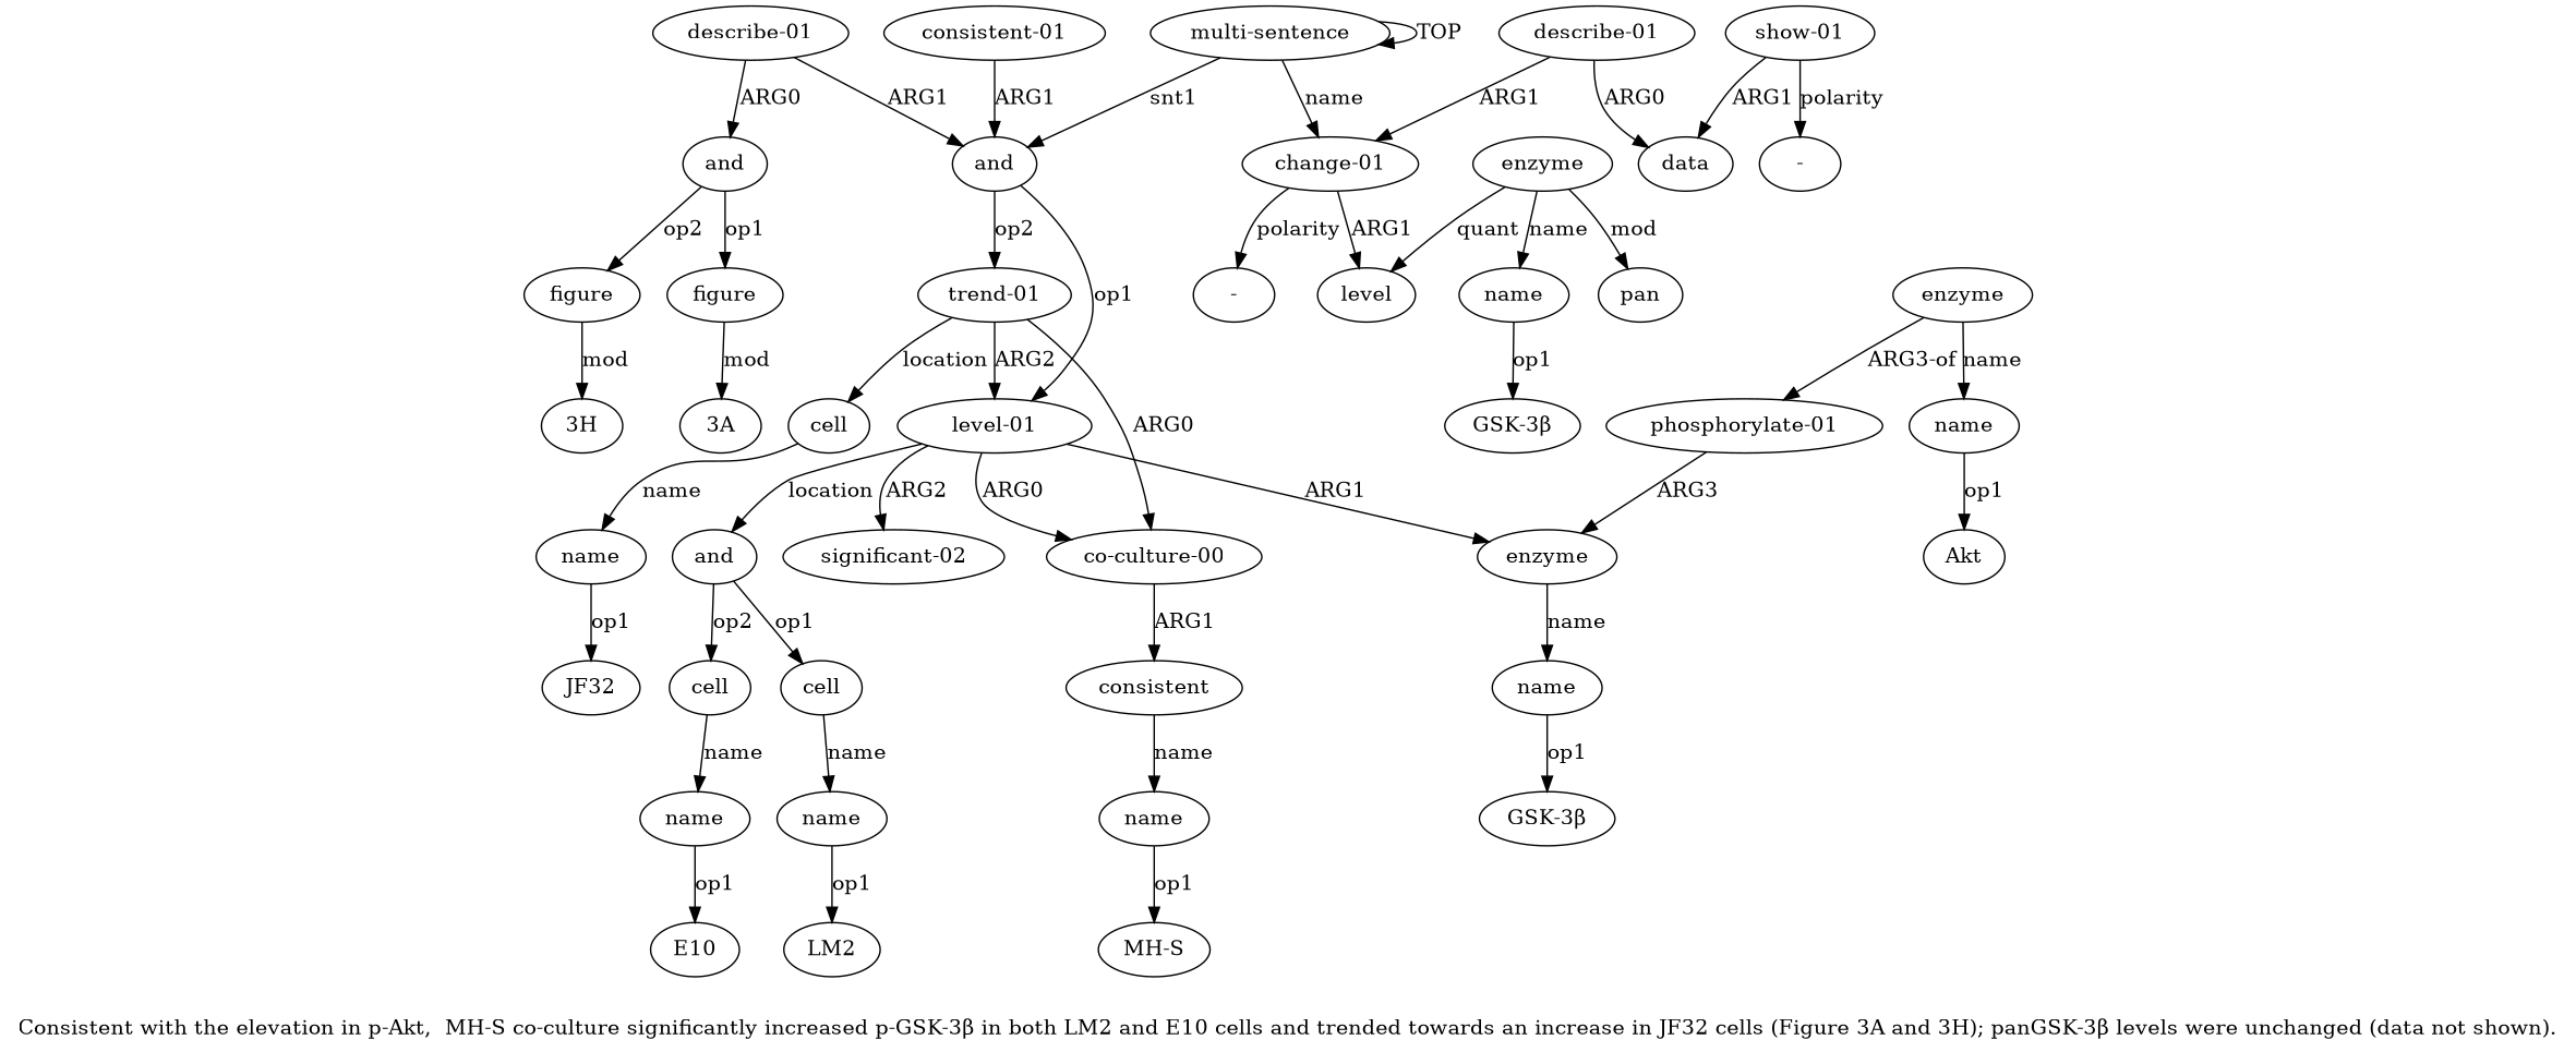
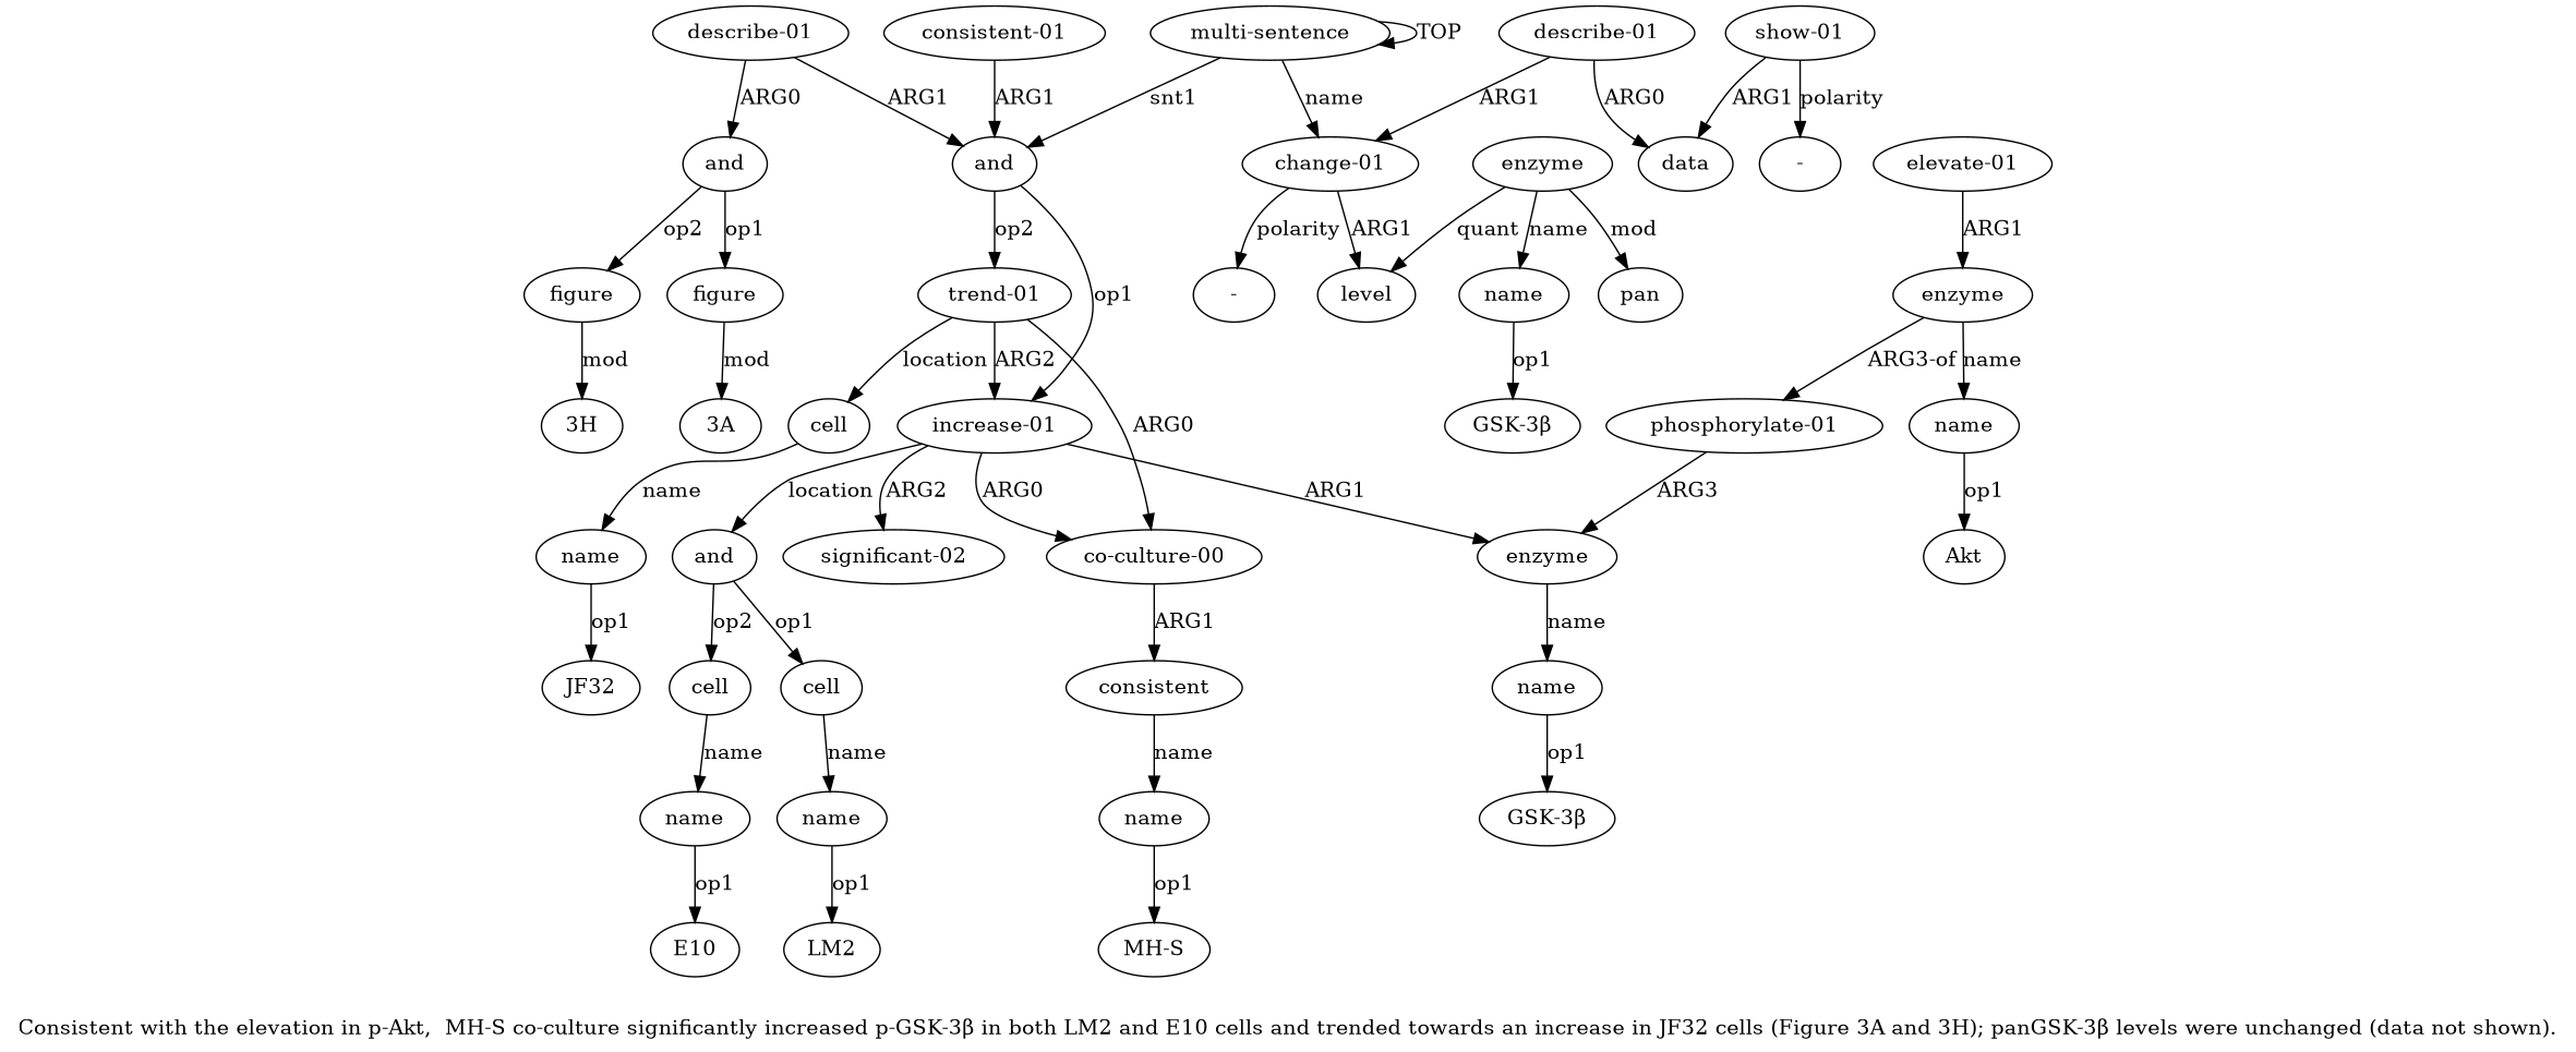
  digraph {
    label="Consistent with the elevation in p-Akt,  MH-S co-culture significantly increased p-GSK-3β in both LM2 and E10 cells and trended towards an increase in JF32 cells (Figure 3A and 3H); panGSK-3β levels were unchanged (data not shown)."
    node [color=black gold_ind=-1 gold_label=name test_ind=-1 test_label=name]
    edge [color=black gold_label=op1 test_label=op1]
    n1 [gold_ind=20 label=name test_ind=20]
    n2 [gold_label=LM2 label=LM2 test_label=LM2]
    n3 [gold_ind=21 gold_label=cell label=cell test_ind=21 test_label=cell]
    n4 [gold_ind=22 label=name test_ind=22]
    n5 [gold_label=E10 label=E10 test_label=E10]
    n6 [gold_ind=23 gold_label="trend-01" label="trend-01" test_ind=23 test_label="trend-01"]
    n7 [gold_ind=24 gold_label=cell label=cell test_ind=24 test_label=cell]
    n8 [gold_ind=11 gold_label="co-culture-00" label="co-culture-00" test_ind=11 test_label="co-culture-00"]
-   n9 [gold_ind=10 gold_label="increase-01" label="level-01" test_ind=10 test_label="increase-01"]
+   n9 [gold_ind=10 gold_label="increase-01" label="increase-01" test_ind=10 test_label="increase-01"]
    n10 [gold_ind=25 label=name test_ind=25]
    n11 [gold_ind=12 gold_label=macrophage label=consistent test_ind=12 test_label=macrophage]
    n12 [gold_ind=14 gold_label=enzyme label=enzyme test_ind=14 test_label=enzyme]
    n13 [gold_ind=17 gold_label="significant-02" label="significant-02" test_ind=17 test_label="significant-02"]
    n14 [gold_ind=18 gold_label=and label=and test_ind=18 test_label=and]
    n15 [gold_label=JF32 label=JF32 test_label=JF32]
    n16 [gold_ind=13 label=name test_ind=13]
    n17 [gold_ind=15 label=name test_ind=15]
    n18 [gold_ind=19 gold_label=cell label=cell test_ind=19 test_label=cell]
    n19 [gold_ind=26 gold_label="consistent-01" label="consistent-01" test_ind=26 test_label="consistent-01"]
    n20 [gold_ind=9 gold_label=and label=and test_ind=9 test_label=and]
+   n21 [gold_ind=27 gold_label="elevate-01" label="elevate-01" test_ind=27 test_label="elevate-01"]
    n22 [gold_ind=28 gold_label=enzyme label=enzyme test_ind=28 test_label=enzyme]
    n23 [gold_ind=29 label=name test_ind=29]
    n24 [gold_ind=16 gold_label="phosphorylate-01" label="phosphorylate-01" test_ind=16 test_label="phosphorylate-01"]
    n25 [gold_label=Akt label=Akt test_label=Akt]
    n26 [gold_ind=31 gold_label=and label=and test_ind=31 test_label=and]
    n27 [gold_ind=33 gold_label=figure label=figure test_ind=33 test_label=figure]
    n28 [gold_ind=32 gold_label=figure label=figure test_ind=32 test_label=figure]
    n29 [gold_label="3H" label="3H" test_label="3H"]
    n30 [gold_label="3A" label="3A" test_label="3A"]
    n31 [gold_ind=30 gold_label="describe-01" label="describe-01" test_ind=30 test_label="describe-01"]
    n32 [gold_label="MH-S" label="MH-S" test_label="MH-S"]
    n33 [gold_label="GSK-3β" label="GSK-3β" test_label="GSK-3β"]
    n34 [gold_label="-" label="-" test_label="-"]
    n35 [gold_label="-" label="-" test_label="-"]
    n36 [gold_label="GSK-3β" label="GSK-3β" test_label="GSK-3β"]
    n37 [gold_ind=1 gold_label="change-01" label="change-01" test_ind=1 test_label="change-01"]
    n38 [gold_ind=2 gold_label=level label=level test_ind=2 test_label=level]
    n39 [gold_ind=0 gold_label="multi-sentence" label="multi-sentence" test_ind=0 test_label="multi-sentence"]
    n40 [gold_ind=3 gold_label=enzyme label=enzyme test_ind=3 test_label=enzyme]
    n41 [gold_ind=5 gold_label=pan label=pan test_ind=5 test_label=pan]
    n42 [gold_ind=4 label=name test_ind=4]
    n43 [gold_ind=7 gold_label=data label=data test_ind=7 test_label=data]
    n44 [gold_ind=6 gold_label="describe-01" label="describe-01" test_ind=6 test_label="describe-01"]
    n45 [gold_ind=8 gold_label="show-01" label="show-01" test_ind=8 test_label="show-01"]
    n1 -> n2 [label=op1]
    n3 -> n4 [gold_label=name label=name test_label=name]
    n4 -> n5 [label=op1]
    n6 -> n7 [gold_label=location label=location test_label=location]
    n6 -> n8 [gold_label=ARG1 label=ARG0 test_label=ARG1]
    n6 -> n9 [gold_label=ARG2 label=ARG2 test_label=ARG2]
    n7 -> n10 [gold_label=name label=name test_label=name]
    n8 -> n11 [gold_label=ARG1 label=ARG1 test_label=ARG1]
    n9 -> n8 [gold_label=ARG0 label=ARG0 test_label=ARG0]
    n9 -> n12 [gold_label=ARG1 label=ARG1 test_label=ARG1]
    n9 -> n13 [gold_label=ARG2 label=ARG2 test_label=ARG2]
    n9 -> n14 [gold_label=location label=location test_label=location]
    n10 -> n15 [label=op1]
    n11 -> n16 [gold_label=name label=name test_label=name]
    n12 -> n17 [gold_label=name label=name test_label=name]
    n14 -> n3 [gold_label=op2 label=op2 test_label=op2]
    n14 -> n18 [label=op1]
    n16 -> n32 [label=op1]
    n17 -> n36 [label=op1]
    n18 -> n1 [gold_label=name label=name test_label=name]
    n19 -> n20 [gold_label=ARG1 label=ARG1 test_label=ARG1]
    n20 -> n6 [gold_label=op2 label=op2 test_label=op2]
    n20 -> n9 [label=op1]
+   n21 -> n22 [gold_label=ARG1 label=ARG1 test_label=ARG1]
    n22 -> n23 [gold_label=name label=name test_label=name]
    n22 -> n24 [gold_label="ARG3-of" label="ARG3-of" test_label="ARG3-of"]
    n23 -> n25 [label=op1]
    n24 -> n12 [gold_label=ARG3 label=ARG3 test_label=ARG3]
    n26 -> n27 [gold_label=op2 label=op2 test_label=op2]
    n26 -> n28 [label=op1]
    n27 -> n29 [gold_label=mod label=mod test_label=mod]
    n28 -> n30 [gold_label=mod label=mod test_label=mod]
    n31 -> n20 [gold_label=ARG1 label=ARG1 test_label=ARG1]
    n31 -> n26 [gold_label=ARG0 label=ARG0 test_label=ARG0]
    n37 -> n34 [gold_label=polarity label=polarity test_label=polarity]
    n37 -> n38 [gold_label=ARG1 label=ARG1 test_label=ARG1]
    n39 -> n20 [gold_label=snt1 label=snt1 test_label=snt1]
    n39 -> n37 [gold_label=snt2 label=name test_label=snt2]
    n39 -> n39 [gold_label=TOP label=TOP test_label=TOP]
    n40 -> n38 [gold_label=quant label=quant test_label=quant]
    n40 -> n41 [gold_label=mod label=mod test_label=mod]
    n40 -> n42 [gold_label=name label=name test_label=name]
    n42 -> n33 [label=op1]
    n44 -> n37 [gold_label=ARG1 label=ARG1 test_label=ARG1]
    n44 -> n43 [gold_label=ARG0 label=ARG0 test_label=ARG0]
    n45 -> n35 [gold_label=polarity label=polarity test_label=polarity]
    n45 -> n43 [gold_label=ARG1 label=ARG1 test_label=ARG1]
  }
